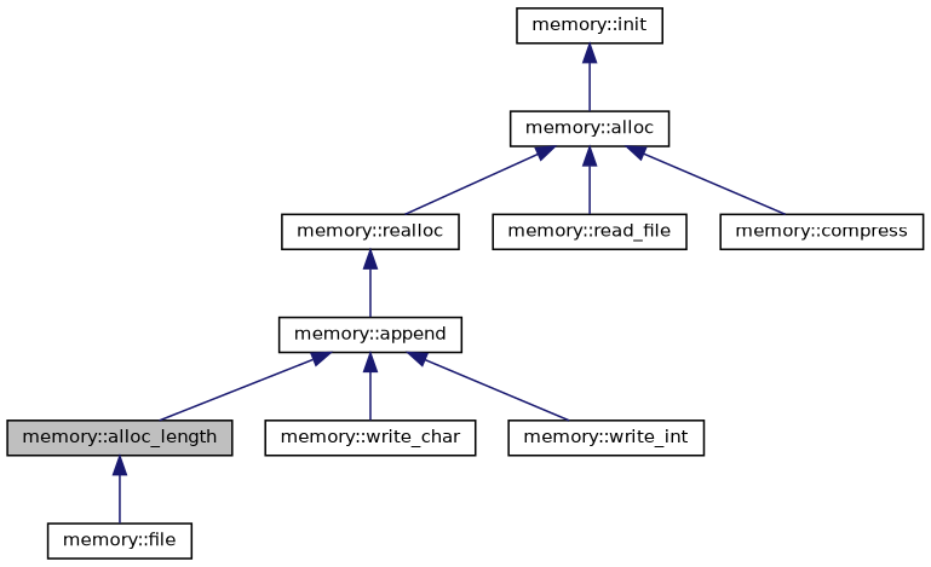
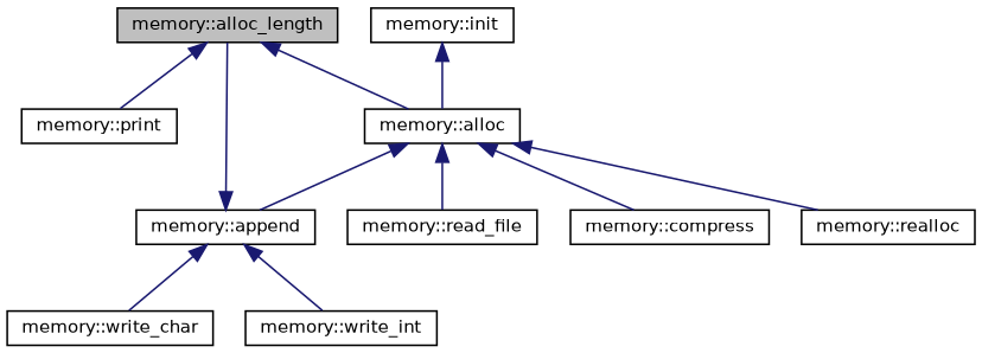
  digraph {
    rankdir=TB
    node [color=black fillcolor=white fontname=Helvetica fontsize=10 shape=record style=filled]
    edge [color=midnightblue dir=back fontname=Helvetica fontsize=10 labelfontname=Helvetica labelfontsize=10 style=solid]
    n1 [fillcolor=grey75 fontcolor=black height=0.2 label="memory::alloc_length" width=0.4]
-   n2 [height=0.2 label="memory::file" width=0.4]
+   n2 [height=0.2 label="memory::print" width=0.4]
    n3 [height=0.2 label="memory::alloc" width=0.4]
    n4 [height=0.2 label="memory::realloc" width=0.4]
    n5 [height=0.2 label="memory::read_file" width=0.4]
    n6 [height=0.2 label="memory::compress" width=0.4]
    n7 [height=0.2 label="memory::append" width=0.4]
    n8 [height=0.2 label="memory::write_char" width=0.4]
    n9 [height=0.2 label="memory::write_int" width=0.4]
    n10 [height=0.2 label="memory::init" width=0.4]
    n1 -> n2
+   n1 -> n3
    n3 -> n4
    n3 -> n5
    n3 -> n6
-   n4 -> n7
+   n3 -> n7
    n7 -> n1
    n7 -> n8
    n7 -> n9
    n10 -> n3
  }
